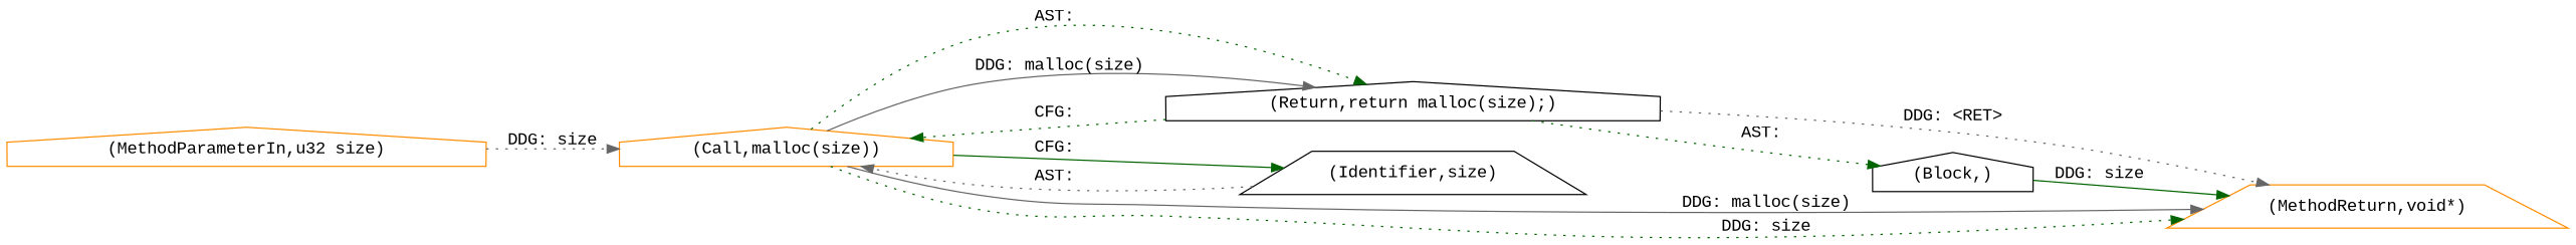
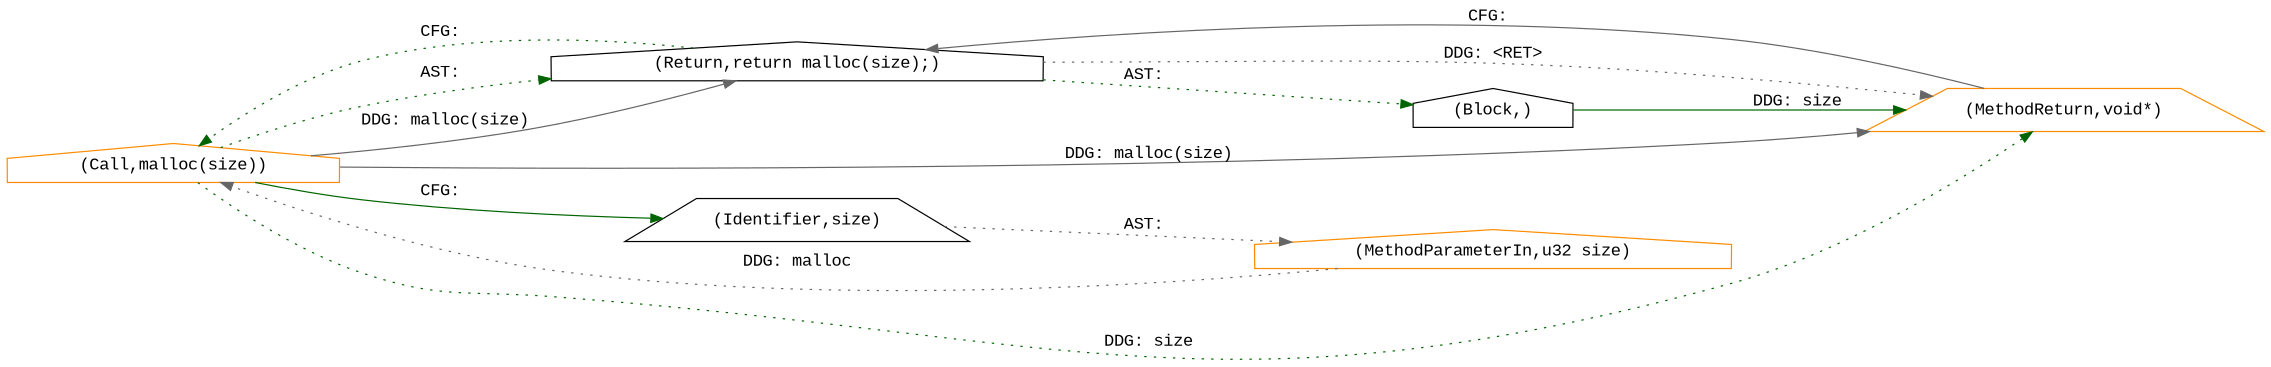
  digraph {
    fontname="Liberation Mono"
    rankdir=LR
    node [color=darkorange fontname="Liberation Mono" shape=house]
    edge [color=darkgreen fontname="Liberation Mono" style=dotted]
    n1 [label="(Call,malloc(size))"]
    n2 [color=black label="(Return,return malloc(size);)"]
    n3 [color=black label="(Identifier,size)" shape=trapezium]
    n4 [label="(MethodReturn,void*)" shape=trapezium]
    n5 [color=black label="(Block,)"]
    n6 [label="(MethodParameterIn,u32 size)"]
    n1 -> n2 [label="AST: "]
    n1 -> n2 [color=gray40 label="DDG: malloc(size)" style=solid]
    n1 -> n3 [label="CFG: " style=solid]
    n1 -> n4 [color=gray40 label="DDG: malloc(size)" style=solid]
    n1 -> n4 [label="DDG: size"]
    n2 -> n1 [label="CFG: "]
    n2 -> n4 [color=gray40 label="DDG: <RET>"]
    n2 -> n5 [label="AST: "]
-   n3 -> n1 [color=gray40 label="AST: "]
+   n3 -> n6 [color=gray40 label="AST: "]
+   n4 -> n2 [color=gray40 label="CFG: " style=solid]
    n5 -> n4 [label="DDG: size" style=solid]
-   n6 -> n1 [color=gray40 label="DDG: size"]
+   n6 -> n1 [color=gray40 label="DDG: malloc"]
  }
